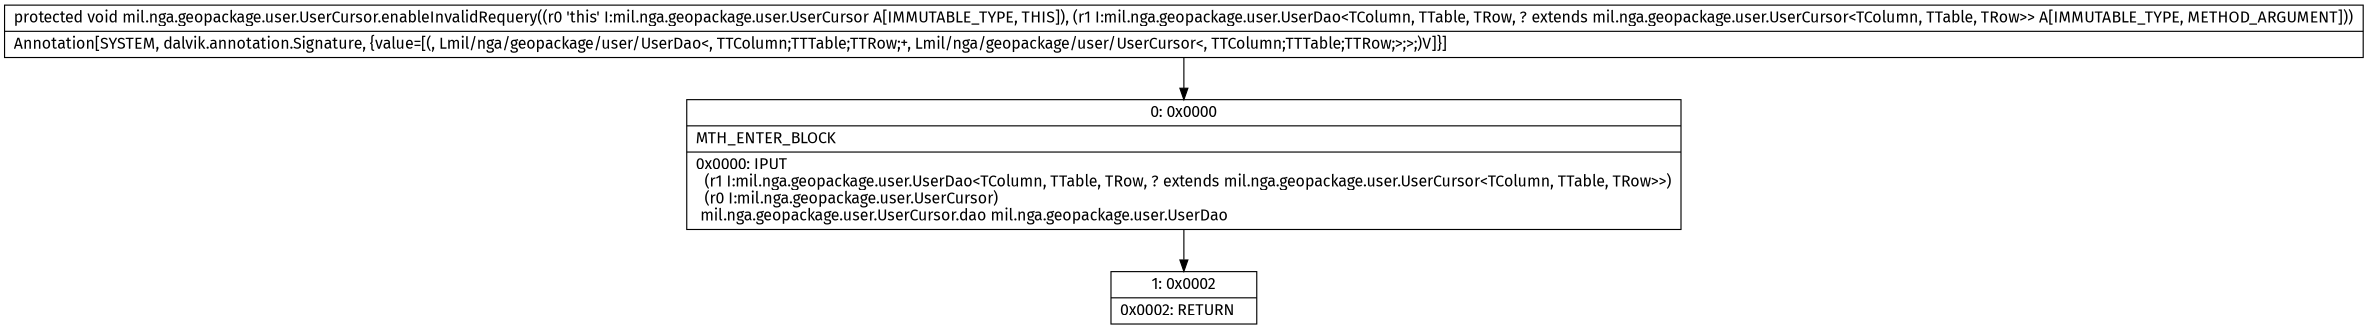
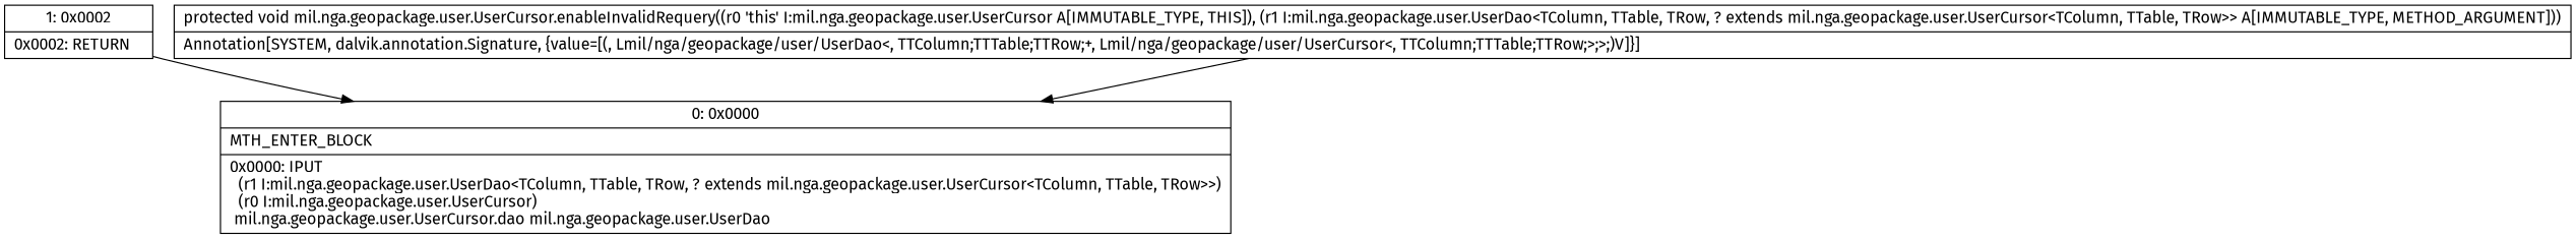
  digraph {
    fontname="Fira Sans"
    node [shape=record fontname="Fira Sans"]
    edge [fontname="Fira Sans"]
    n1 [label="{0\:\ 0x0000|MTH_ENTER_BLOCK\l|0x0000: IPUT  \l  (r1 I:mil.nga.geopackage.user.UserDao\<TColumn, TTable, TRow, ? extends mil.nga.geopackage.user.UserCursor\<TColumn, TTable, TRow\>\>)\l  (r0 I:mil.nga.geopackage.user.UserCursor)\l mil.nga.geopackage.user.UserCursor.dao mil.nga.geopackage.user.UserDao \l}"]
    n2 [label="{1\:\ 0x0002|0x0002: RETURN   \l}"]
    n3 [label="{protected void mil.nga.geopackage.user.UserCursor.enableInvalidRequery((r0 'this' I:mil.nga.geopackage.user.UserCursor A[IMMUTABLE_TYPE, THIS]), (r1 I:mil.nga.geopackage.user.UserDao\<TColumn, TTable, TRow, ? extends mil.nga.geopackage.user.UserCursor\<TColumn, TTable, TRow\>\> A[IMMUTABLE_TYPE, METHOD_ARGUMENT]))  | Annotation[SYSTEM, dalvik.annotation.Signature, \{value=[(, Lmil\/nga\/geopackage\/user\/UserDao\<, TTColumn;TTTable;TTRow;+, Lmil\/nga\/geopackage\/user\/UserCursor\<, TTColumn;TTTable;TTRow;\>;\>;)V]\}]\l}"]
-   n1 -> n2
+   n2 -> n1
    n3 -> n1
  }
